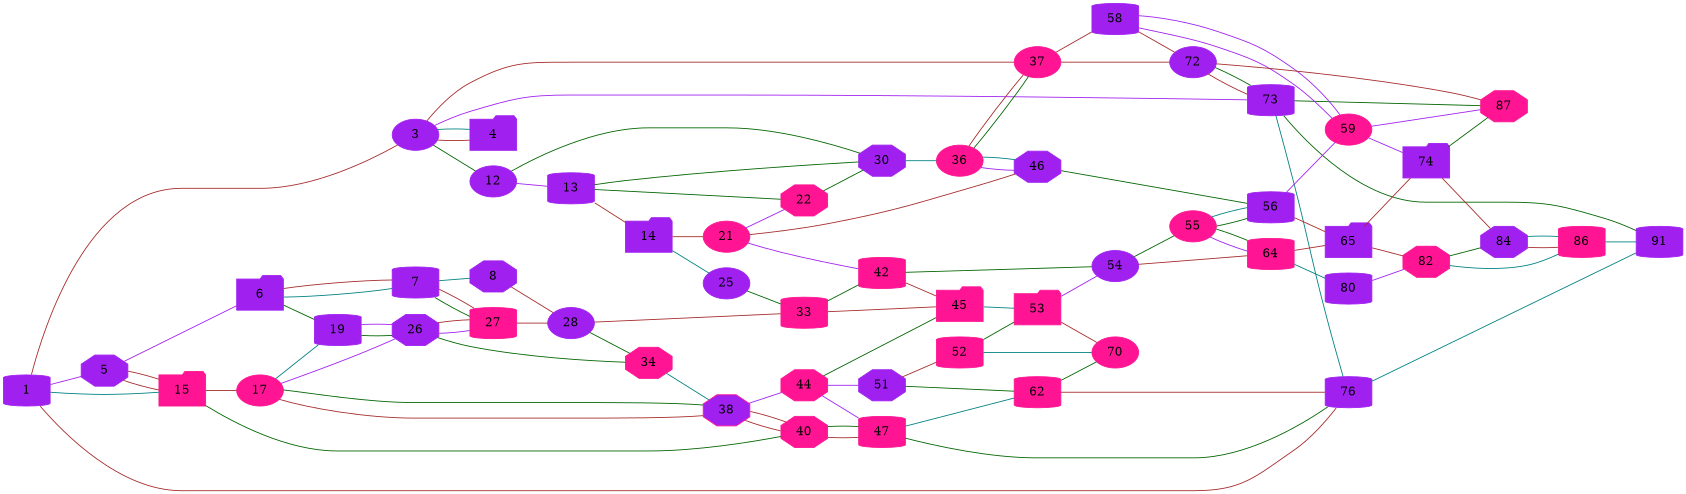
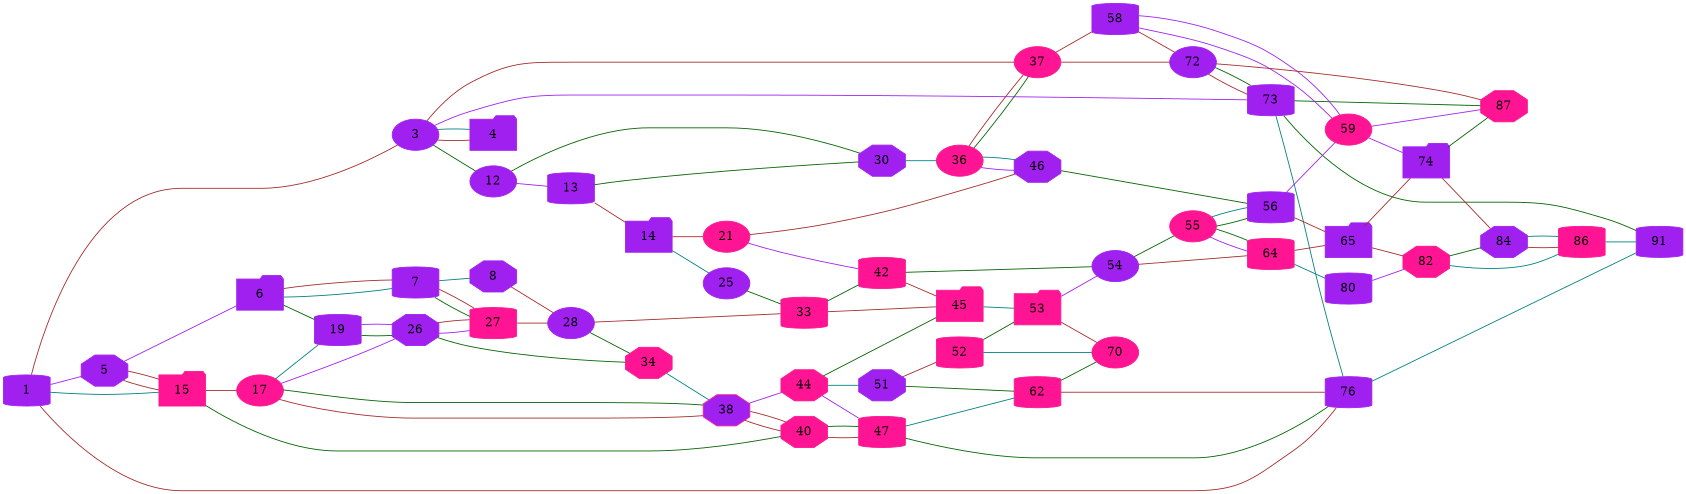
  graph {
    rankdir=LR
    node [color=purple shape=cylinder style=filled]
    edge [color=brown]
    1 [super="+2"]
    3 [shape=ellipse super="+11"]
    5 [shape=octagon]
    15 [color=deeppink shape=folder super="+16"]
    76 [super="+94"]
    4 [shape=folder super="+10"]
    12 [shape=ellipse]
    37 [color=deeppink shape=ellipse super="+57"]
    73 [super="+92"]
    6 [shape=folder]
    17 [color=deeppink shape=ellipse super="+18"]
    40 [color=deeppink shape=octagon]
    91
    13 [super="+23"]
    30 [shape=octagon super="+35"]
    58
    72 [shape=ellipse super="+88"]
    87 [color=deeppink shape=octagon super="+89"]
    14 [shape=folder super="+20"]
    25 [shape=ellipse]
    21 [color=deeppink shape=ellipse super="+43"]
    7
    19
    8 [shape=octagon super="+29"]
    27 [color=deeppink]
    26 [shape=octagon super="+31"]
    28 [shape=ellipse super="+32"]
    33 [color=deeppink super="+41"]
    34 [color=deeppink shape=octagon]
-   22 [color=deeppink shape=octagon]
    36 [color=deeppink shape=ellipse]
    42 [color=deeppink super="+50"]
    46 [shape=octagon]
    38 [color=deeppink fillcolor=purple shape=octagon super="+39"]
    47 [color=deeppink super="+61"]
    44 [color=deeppink shape=octagon super="+48"]
    45 [color=deeppink shape=folder super="+49"]
    54 [shape=ellipse super="+68"]
    56 [super="+60"]
    53 [color=deeppink shape=folder super="+67"]
    59 [color=deeppink shape=ellipse super="+75"]
    51 [shape=octagon super="+63"]
    62 [color=deeppink super="+77"]
    55 [color=deeppink shape=ellipse]
    64 [color=deeppink super="+71"]
    52 [color=deeppink super="+69"]
    70 [color=deeppink shape=ellipse super="+78"]
    65 [shape=folder super="+66"]
    80 [super="+81"]
    74 [shape=folder super="+85"]
    82 [color=deeppink shape=octagon super="+83"]
    84 [shape=octagon]
    86 [color=deeppink super="+90"]
    1 -- 3
    1 -- 5 [color=purple]
    1 -- 15 [color=teal]
    1 -- 76
    3 -- 4
    3 -- 4 [color=teal]
    3 -- 12 [color=darkgreen]
    3 -- 37
    3 -- 73 [color=purple]
    5 -- 15
    5 -- 15
    5 -- 6 [color=purple]
    15 -- 17
    15 -- 40 [color=darkgreen]
    76 -- 91 [color=teal]
    12 -- 13 [color=purple]
    12 -- 30 [color=darkgreen]
    37 -- 58
    37 -- 72
    73 -- 76 [color=teal]
    73 -- 91 [color=darkgreen]
    73 -- 87 [color=darkgreen]
    6 -- 7 [color=teal]
    6 -- 7
    6 -- 19 [color=darkgreen]
    17 -- 19 [color=teal]
    17 -- 26 [color=purple]
    17 -- 38
    17 -- 38 [color=darkgreen]
    40 -- 47
    40 -- 47 [color=darkgreen]
    13 -- 30 [color=darkgreen]
    13 -- 14
-   13 -- 22 [color=darkgreen]
    30 -- 36 [color=teal]
    58 -- 72
    58 -- 59 [color=purple]
    58 -- 59 [color=purple]
    72 -- 73
    72 -- 73 [color=darkgreen]
    72 -- 87
    14 -- 25 [color=teal]
    14 -- 21
    25 -- 33 [color=darkgreen]
-   21 -- 22 [color=purple]
    21 -- 42 [color=purple]
    21 -- 46
    7 -- 8 [color=teal]
    7 -- 27 [color=darkgreen]
    7 -- 27
    19 -- 26 [color=darkgreen]
    19 -- 26 [color=purple]
    8 -- 28
    27 -- 28
    26 -- 27 [color=purple]
    26 -- 27
    26 -- 34 [color=darkgreen]
    28 -- 33
    28 -- 34 [color=darkgreen]
    33 -- 42 [color=darkgreen]
    33 -- 45
    34 -- 38 [color=teal]
-   22 -- 30 [color=darkgreen]
    36 -- 37 [color=darkgreen]
    36 -- 37
    36 -- 46 [color=purple]
    36 -- 46 [color=teal]
    42 -- 45
    42 -- 54 [color=darkgreen]
    46 -- 56 [color=darkgreen]
    38 -- 40
    38 -- 40
    38 -- 44 [color=purple]
    47 -- 76 [color=darkgreen]
    47 -- 62 [color=teal]
    44 -- 47 [color=purple]
    44 -- 45 [color=darkgreen]
-   44 -- 51 [color=purple]
+   44 -- 51 [color=teal]
    45 -- 53 [color=teal]
    54 -- 55 [color=darkgreen]
    54 -- 64
    56 -- 59 [color=purple]
    56 -- 65
    53 -- 54 [color=purple]
    53 -- 70
    59 -- 87 [color=purple]
    59 -- 74 [color=purple]
    51 -- 62 [color=darkgreen]
    51 -- 52 [weight=2]
    62 -- 76
    62 -- 70 [color=darkgreen]
    55 -- 56 [color=darkgreen]
    55 -- 56 [color=teal]
    55 -- 64 [color=purple]
    55 -- 64 [color=darkgreen]
    64 -- 65
    64 -- 80 [color=teal]
    52 -- 53 [color=darkgreen]
    52 -- 70 [color=teal]
    65 -- 74
    65 -- 82
    80 -- 82 [color=purple]
    74 -- 87 [color=darkgreen]
    74 -- 84
    82 -- 84 [color=darkgreen]
    82 -- 86 [color=teal]
    84 -- 86
    84 -- 86 [color=teal]
    86 -- 91 [color=teal]
  }
